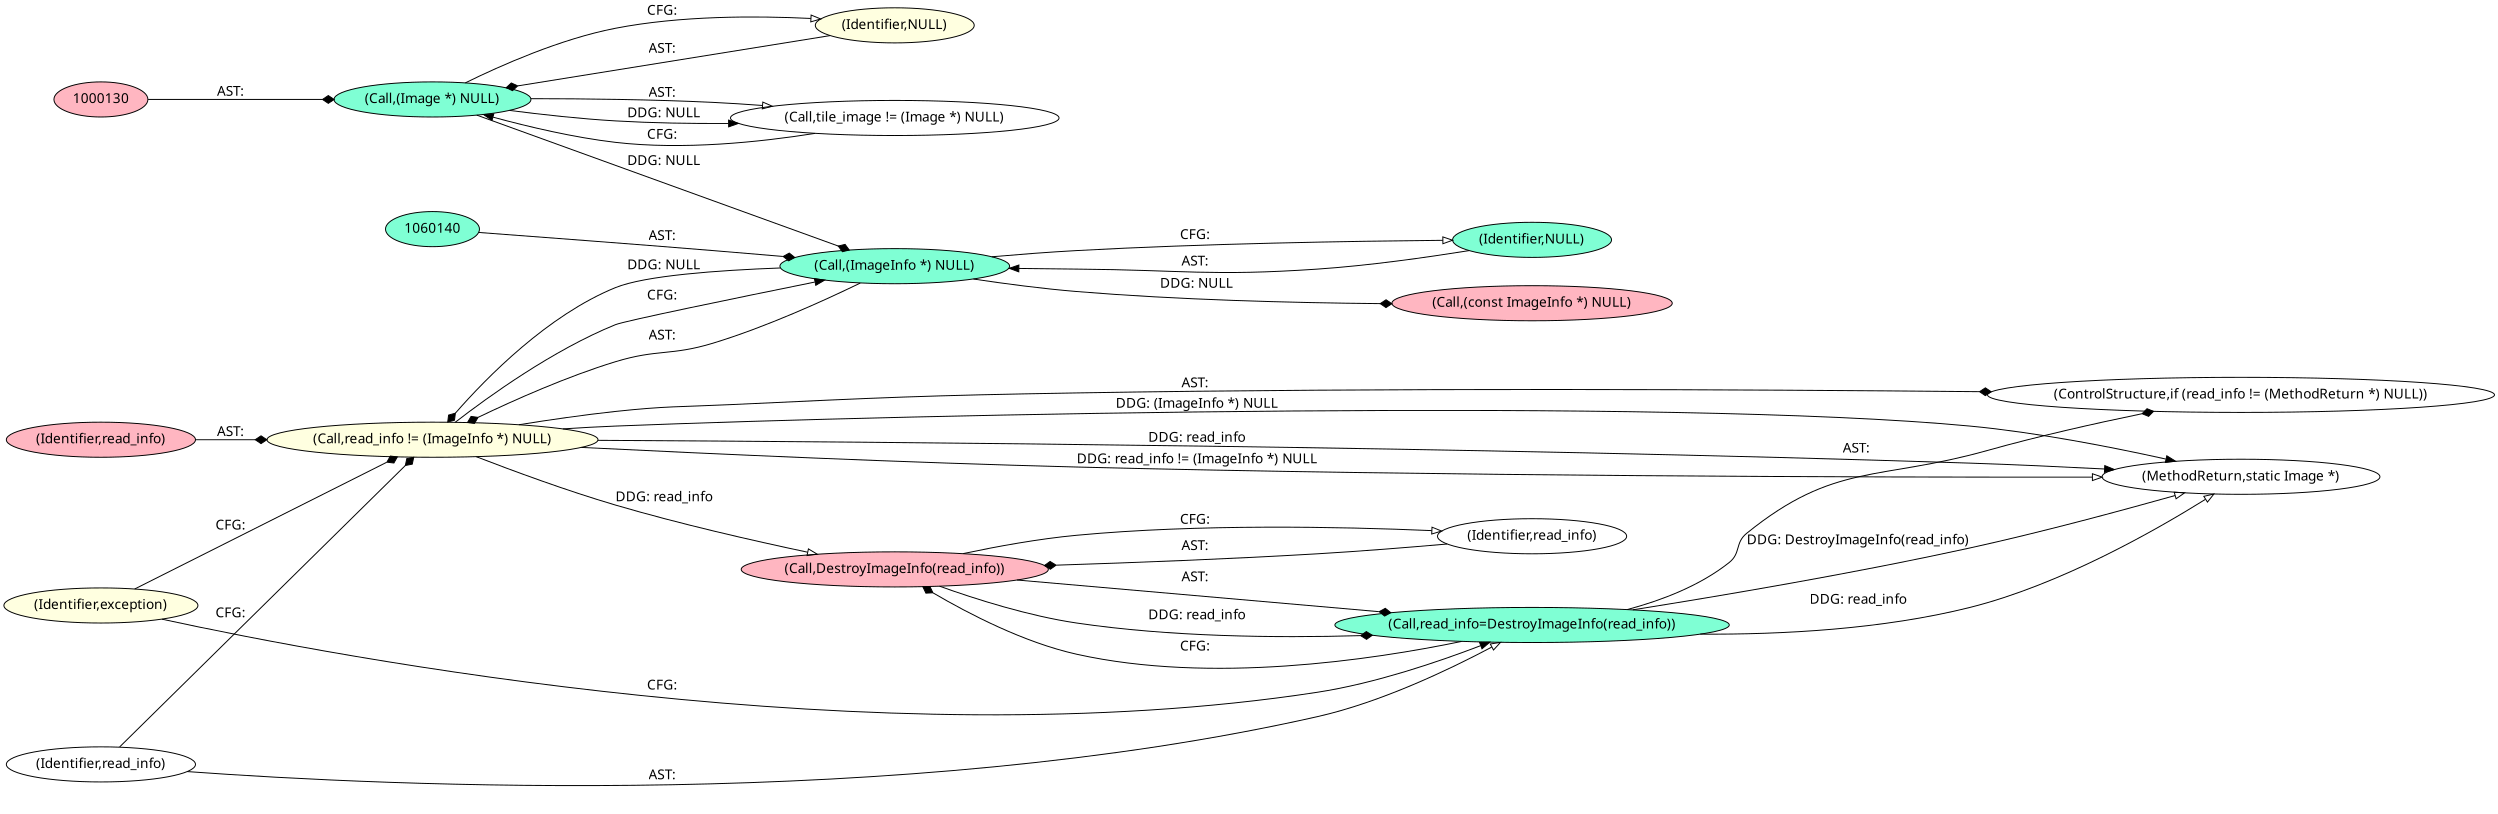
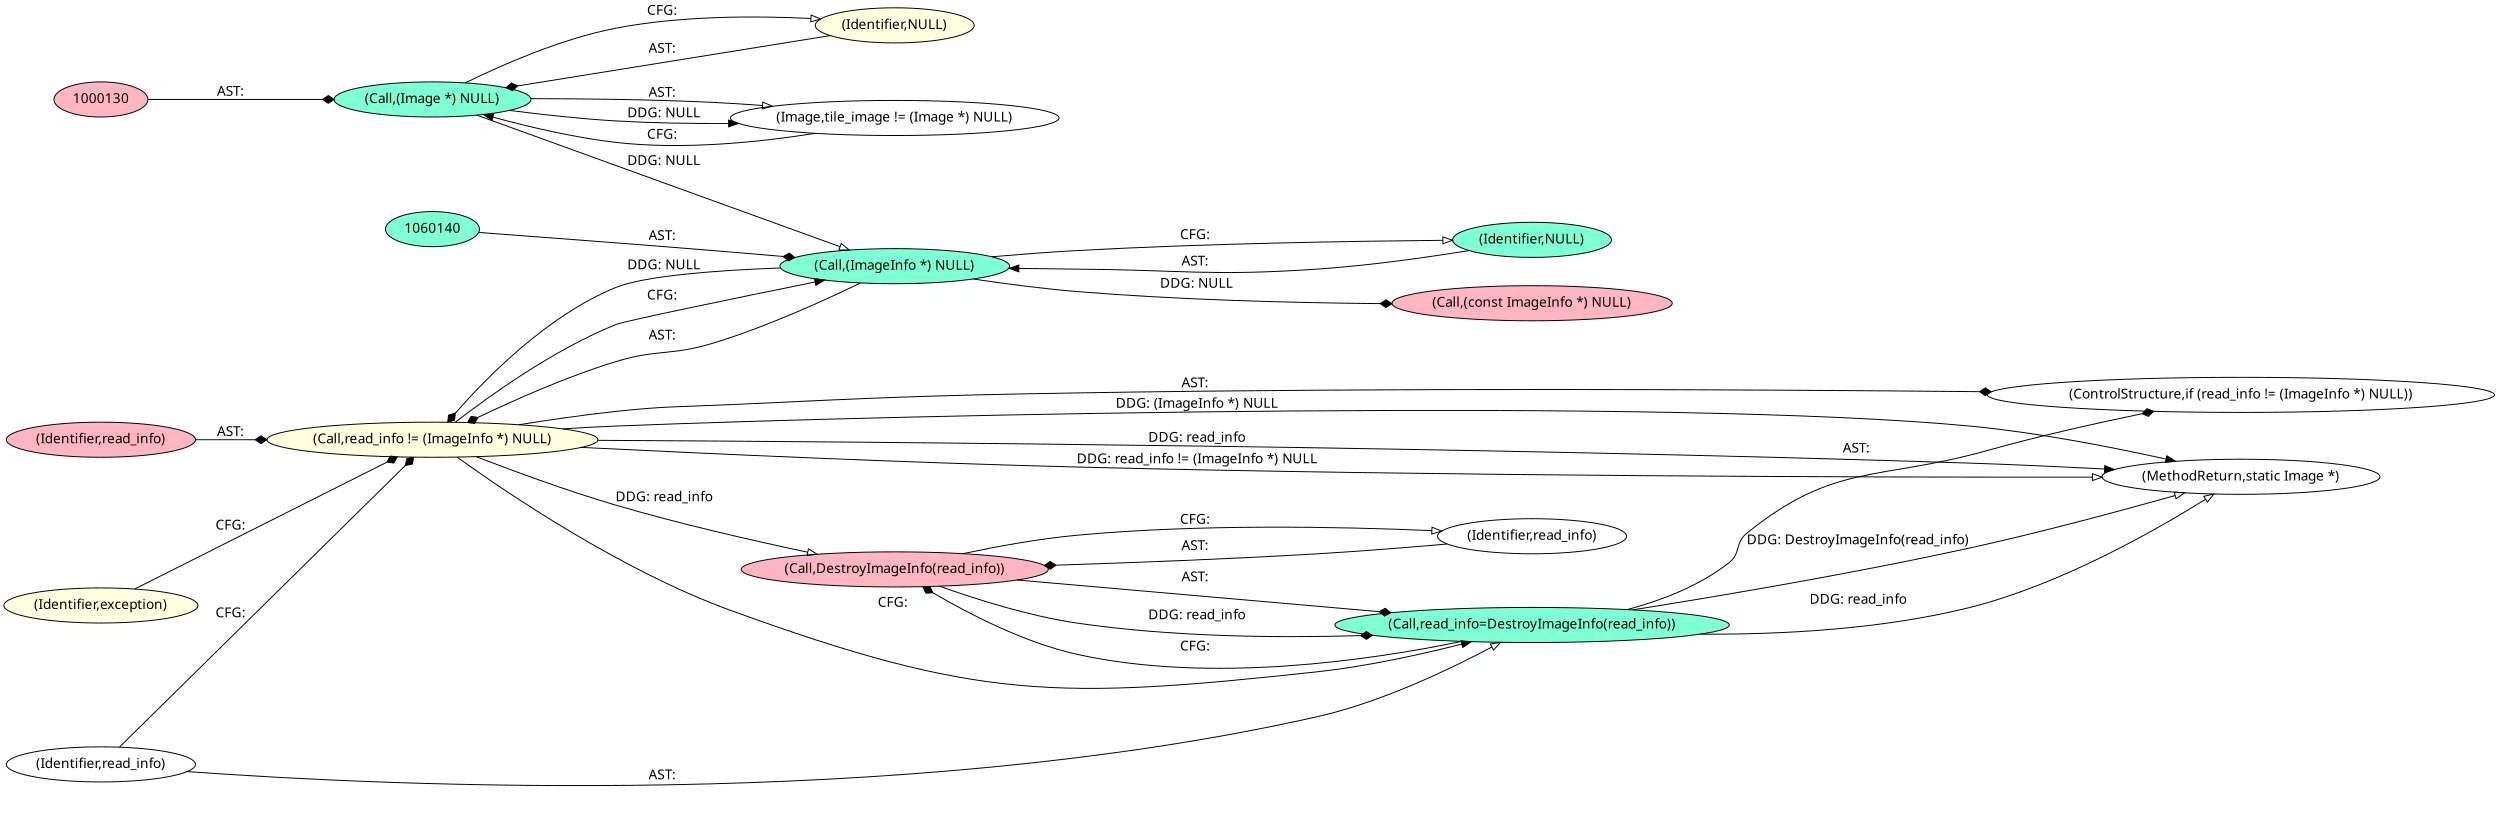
  digraph {
    fontname="Noto Sans"
    rankdir=LR
    node [fillcolor=aquamarine fontname="Noto Sans" style=filled]
    edge [arrowhead=diamond fontname="Noto Sans"]
    n1 [fillcolor=lightyellow label="(Call,read_info != (ImageInfo *) NULL)"]
    n2 [label="(Call,(ImageInfo *) NULL)"]
    n3 [fillcolor=lightpink label="(Call,DestroyImageInfo(read_info))"]
-   n4 [fillcolor=white label="(ControlStructure,if (read_info != (MethodReturn *) NULL))"]
+   n4 [fillcolor=white label="(ControlStructure,if (read_info != (ImageInfo *) NULL))"]
    n5 [fillcolor=white label="(MethodReturn,static Image *)"]
    n6 [label="(Identifier,NULL)"]
    n7 [fillcolor=lightpink label="(Call,(const ImageInfo *) NULL)"]
    n8 [label="(Call,read_info=DestroyImageInfo(read_info))"]
    n9 [fillcolor=white label="(Identifier,read_info)"]
    n10 [label="(Call,(Image *) NULL)"]
    n11 [fillcolor=lightyellow label="(Identifier,NULL)"]
-   n12 [fillcolor=white label="(Call,tile_image != (Image *) NULL)"]
+   n12 [fillcolor=white label="(Image,tile_image != (Image *) NULL)"]
    n13 [fillcolor=lightyellow label="(Identifier,exception)"]
    n14 [fillcolor=lightpink label="(Identifier,read_info)"]
    n15 [fillcolor=white label="(Identifier,read_info)"]
    n16 [label=1060140]
    1000130 [fillcolor=lightpink]
    n1 -> n2 [arrowhead=normal label="CFG: "]
    n1 -> n3 [arrowhead=onormal label="DDG: read_info"]
    n1 -> n4 [label="AST: "]
    n1 -> n5 [arrowhead=normal label="DDG: (ImageInfo *) NULL"]
    n1 -> n5 [arrowhead=normal label="DDG: read_info"]
    n1 -> n5 [arrowhead=onormal label="DDG: read_info != (ImageInfo *) NULL"]
    n2 -> n1 [label="AST: "]
    n2 -> n1 [label="DDG: NULL"]
    n2 -> n6 [arrowhead=onormal label="CFG: "]
    n2 -> n7 [label="DDG: NULL"]
    n3 -> n8 [label="AST: "]
    n3 -> n8 [label="DDG: read_info"]
    n3 -> n9 [arrowhead=onormal label="CFG: "]
    n6 -> n2 [arrowhead=normal label="AST: "]
    n8 -> n3 [label="CFG: "]
    n8 -> n4 [label="AST: "]
    n8 -> n5 [arrowhead=onormal label="DDG: DestroyImageInfo(read_info)"]
    n8 -> n5 [arrowhead=onormal label="DDG: read_info"]
    n9 -> n3 [label="AST: "]
-   n10 -> n2 [label="DDG: NULL"]
+   n10 -> n2 [arrowhead=onormal label="DDG: NULL"]
    n10 -> n11 [arrowhead=onormal label="CFG: "]
    n10 -> n12 [arrowhead=onormal label="AST: "]
    n10 -> n12 [arrowhead=normal label="DDG: NULL"]
    n11 -> n10 [label="AST: "]
    n12 -> n10 [arrowhead=normal label="CFG: "]
    n13 -> n1 [label="CFG: "]
-   n13 -> n8 [arrowhead=normal label="CFG: "]
+   n1 -> n8 [arrowhead=normal label="CFG: "]
    n14 -> n1 [label="AST: "]
    n15 -> n1 [label="CFG: "]
    n15 -> n8 [arrowhead=onormal label="AST: "]
    n16 -> n2 [label="AST: "]
    1000130 -> n10 [label="AST: "]
  }
